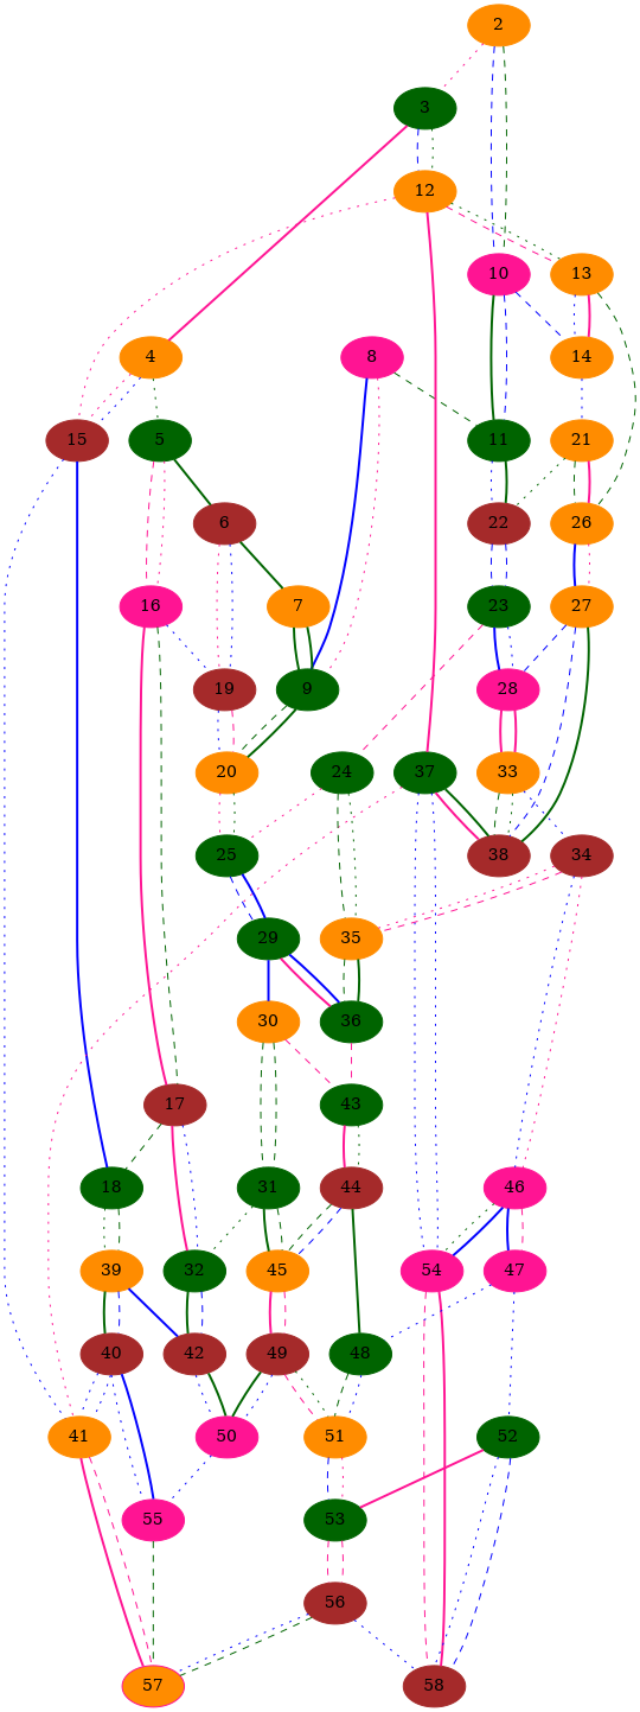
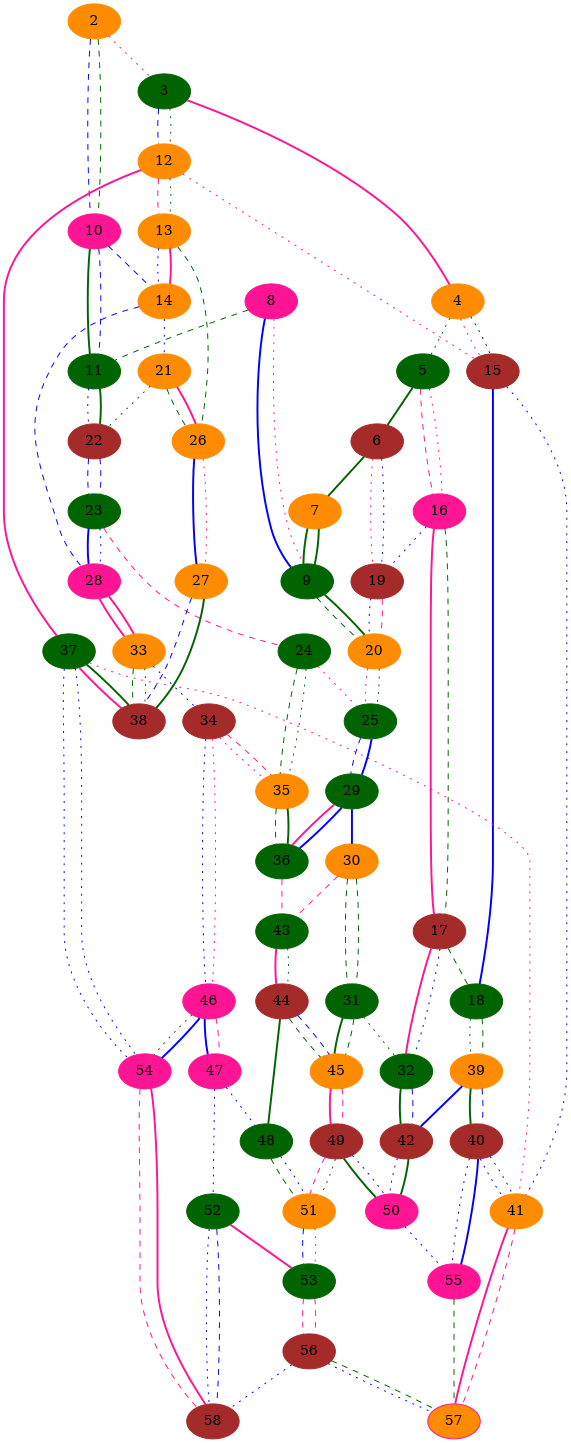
  graph {
    node [color=darkgreen style=filled]
    edge [color=blue style=dotted]
    3
    2 [color=darkorange]
    10 [color=deeppink]
    8 [color=deeppink]
    9
    11
    4 [color=darkorange]
    12 [color=darkorange]
    14 [color=darkorange]
    5
    15 [color=brown]
    13 [color=darkorange]
    37
    6 [color=brown]
    16 [color=deeppink]
    18
    41 [color=darkorange]
    7 [color=darkorange]
    19 [color=brown]
    17 [color=brown]
    20 [color=darkorange]
    22 [color=brown]
    25
    21 [color=darkorange]
    23
    26 [color=darkorange]
    38 [color=brown]
    54 [color=deeppink]
    27 [color=darkorange]
    39 [color=darkorange]
    57 [color=deeppink fillcolor=darkorange]
    32
    42 [color=brown]
    40 [color=brown]
    29
    24
    28 [color=deeppink]
    35 [color=darkorange]
    33 [color=darkorange]
    36
    30 [color=darkorange]
    34 [color=brown]
    31
    43
    45 [color=darkorange]
    44 [color=brown]
    49 [color=brown]
    50 [color=deeppink]
    46 [color=deeppink]
    47 [color=deeppink]
    58 [color=brown]
    55 [color=deeppink]
    48
    51 [color=darkorange]
    52
    53
    56 [color=brown]
    3 -- 4 [color=deeppink style=bold]
    3 -- 12 [style=dashed]
    3 -- 12 [color=darkgreen]
    2 -- 3 [color=deeppink]
    2 -- 10 [style=dashed]
    2 -- 10 [color=darkgreen style=dashed]
    10 -- 11 [color=darkgreen style=bold]
    10 -- 11 [style=dashed]
    10 -- 14 [style=dashed]
    8 -- 9 [style=bold]
    8 -- 9 [color=deeppink]
    8 -- 11 [color=darkgreen style=dashed]
    9 -- 20 [color=darkgreen style=dashed]
    9 -- 20 [color=darkgreen style=bold]
    11 -- 22
    11 -- 22 [color=darkgreen style=bold]
    4 -- 5 [color=darkgreen]
    4 -- 15 [color=deeppink]
    4 -- 15
    12 -- 15 [color=deeppink]
    12 -- 13 [color=deeppink style=dashed]
    12 -- 13 [color=darkgreen]
    12 -- 37 [color=deeppink style=bold]
    14 -- 21
    5 -- 6 [color=darkgreen style=bold]
    5 -- 16 [color=deeppink style=dashed]
    5 -- 16 [color=deeppink]
    15 -- 18 [style=bold]
    15 -- 41
    13 -- 14
    13 -- 14 [color=deeppink style=bold]
    13 -- 26 [color=darkgreen style=dashed]
    37 -- 41 [color=deeppink]
    37 -- 38 [color=deeppink style=bold]
    37 -- 38 [color=darkgreen style=bold]
    37 -- 54
    37 -- 54
    6 -- 7 [color=darkgreen style=bold]
    6 -- 19 [color=deeppink]
    6 -- 19
    16 -- 19
    16 -- 17 [color=deeppink style=bold]
    16 -- 17 [color=darkgreen style=dashed]
    18 -- 39 [color=darkgreen]
    18 -- 39 [color=darkgreen style=dashed]
    41 -- 57 [color=deeppink style=bold]
    41 -- 57 [color=deeppink style=dashed]
    7 -- 9 [color=darkgreen style=bold]
    7 -- 9 [color=darkgreen style=bold]
    19 -- 20
    19 -- 20 [color=deeppink style=dashed]
    17 -- 18 [color=darkgreen style=dashed]
    17 -- 32 [color=deeppink style=bold]
    17 -- 32
    20 -- 25 [color=deeppink]
    20 -- 25 [color=darkgreen]
    22 -- 23 [style=dashed]
    22 -- 23 [style=dashed]
    25 -- 29 [style=dashed]
    25 -- 29 [style=bold]
    21 -- 22 [color=darkgreen]
    21 -- 26 [color=darkgreen style=dashed]
    21 -- 26 [color=deeppink style=bold]
    23 -- 24 [color=deeppink style=dashed]
    23 -- 28 [style=bold]
    23 -- 28
    26 -- 27 [style=bold]
    26 -- 27 [color=deeppink]
    54 -- 58 [color=deeppink style=dashed]
    54 -- 58 [color=deeppink style=bold]
    27 -- 38 [style=dashed]
    27 -- 38 [color=darkgreen style=bold]
-   27 -- 28 [style=dashed]
+   14 -- 28 [style=dashed]
    39 -- 42 [style=bold]
    39 -- 40 [color=darkgreen style=bold]
    39 -- 40 [style=dashed]
    32 -- 42 [color=darkgreen style=bold]
    32 -- 42 [style=dashed]
    42 -- 50
    42 -- 50 [color=darkgreen style=bold]
    40 -- 41
    40 -- 41
    40 -- 55
    40 -- 55 [style=bold]
    29 -- 36 [color=deeppink style=bold]
    29 -- 36 [style=bold]
    29 -- 30 [style=bold]
    24 -- 25 [color=deeppink]
    24 -- 35 [color=darkgreen style=dashed]
    24 -- 35 [color=darkgreen]
    28 -- 33 [color=deeppink style=bold]
    28 -- 33 [color=deeppink style=bold]
    35 -- 36 [color=darkgreen style=dashed]
    35 -- 36 [color=darkgreen style=bold]
    33 -- 38 [color=darkgreen style=dashed]
    33 -- 38 [color=darkgreen]
    33 -- 34
    36 -- 43 [color=deeppink style=dashed]
    30 -- 31 [color=darkgreen style=dashed]
    30 -- 31 [color=darkgreen style=dashed]
    30 -- 43 [color=deeppink style=dashed]
    34 -- 35 [color=deeppink]
    34 -- 35 [color=deeppink style=dashed]
    34 -- 46
    34 -- 46 [color=deeppink]
    31 -- 32 [color=darkgreen]
    31 -- 45 [color=darkgreen style=bold]
    31 -- 45 [color=darkgreen style=dashed]
    43 -- 44 [color=deeppink style=bold]
    43 -- 44 [color=darkgreen]
    45 -- 49 [color=deeppink style=bold]
    45 -- 49 [color=deeppink style=dashed]
    44 -- 45 [color=darkgreen style=dashed]
    44 -- 45 [style=dashed]
    44 -- 48 [color=darkgreen style=bold]
    49 -- 50 [color=darkgreen style=bold]
    49 -- 50
    49 -- 51 [color=deeppink style=dashed]
    49 -- 51 [color=darkgreen]
    50 -- 55
    46 -- 54 [color=darkgreen]
    46 -- 54 [style=bold]
    46 -- 47 [style=bold]
    46 -- 47 [color=deeppink style=dashed]
    47 -- 48
    47 -- 52
    55 -- 57 [color=darkgreen style=dashed]
    48 -- 51 [color=darkgreen style=dashed]
    48 -- 51
    51 -- 53 [style=dashed]
    51 -- 53 [color=deeppink]
    52 -- 58
    52 -- 58 [style=dashed]
    52 -- 53 [color=deeppink style=bold]
    53 -- 56 [color=deeppink style=dashed]
    53 -- 56 [color=deeppink style=dashed]
    56 -- 57
    56 -- 57 [color=darkgreen style=dashed]
    56 -- 58
  }
